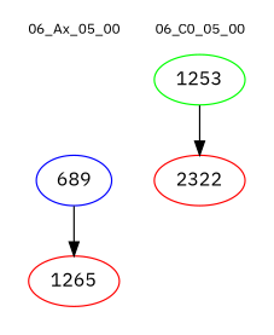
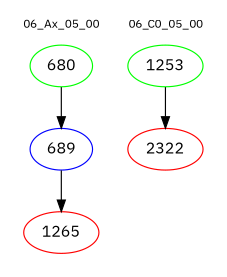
  digraph {
    fontname="IBM Plex Sans"
    node [color=green fontname="IBM Plex Sans"]
    edge [color=black fontname="IBM Plex Sans"]
+   n1 [label=680]
    n2 [color=red label=1265]
    n3 [color=blue label=689]
    n4 [label=1253]
    n5 [color=red label=2322]
    subgraph cluster_1 {
      color=white
      fontsize=10
      label="06_Ax_05_00"
+     n1
      n2
      n3
    }
    subgraph cluster_2 {
      color=white
      fontsize=10
      label="06_C0_05_00"
      n4
      n5
    }
+   n1 -> n3
    n3 -> n2
    n4 -> n5
  }
